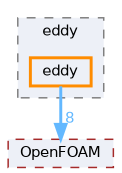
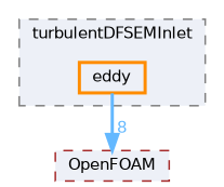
  digraph {
    compound=true
    fontname="DejaVu Sans"
    node [fillcolor="#edf0f7" fontname="DejaVu Sans" fontsize=10 shape=box]
    n1 [color=darkorange height=0.2 label=eddy style="filled,bold" width=0.4]
    n2 [color=brown height=0.2 label=OpenFOAM style="filled,dashed" width=0.4]
    subgraph cluster_1 {
      bgcolor="#edf0f7"
      fontsize=10
-     label=eddy
+     label=turbulentDFSEMInlet
      pencolor=grey50
      style="filled,dashed"
      n1
    }
    n1 -> n2 [color=steelblue1 fontcolor=steelblue1 fontname="DejaVu Sans" fontsize=10 headlabel=8 labeldistance=1.5 labelfontname=Helvetica labelfontsize=10 style=bold]
  }
